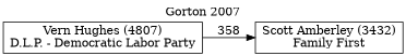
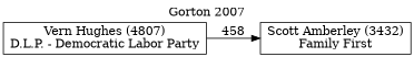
  digraph {
    label="Gorton 2007"
    labelloc=t
    mclimit=10
    rankdir=LR
    node [shape=box]
    n1 [label="Scott Amberley (3432)\nFamily First"]
    n2 [label="Vern Hughes (4807)\nD.L.P. - Democratic Labor Party"]
-   n2 -> n1 [label=358]
+   n2 -> n1 [label=458]
  }
